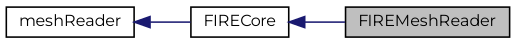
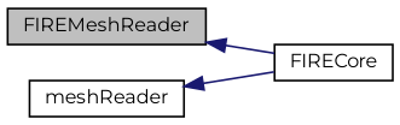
  digraph {
    fontname=Montserrat
    rankdir=LR
    node [color=black fontname=Montserrat fontsize=10 shape=record]
    edge [color=midnightblue dir=back fontname=Montserrat fontsize=10 labelfontname=Helvetica labelfontsize=10 style=solid]
    n1 [fillcolor=grey75 fontcolor=black height=0.2 label=FIREMeshReader style=filled width=0.4]
    n2 [height=0.2 label=meshReader width=0.4]
    n3 [height=0.2 label=FIRECore width=0.4]
    n2 -> n3
-   n3 -> n1
+   n1 -> n3
  }
